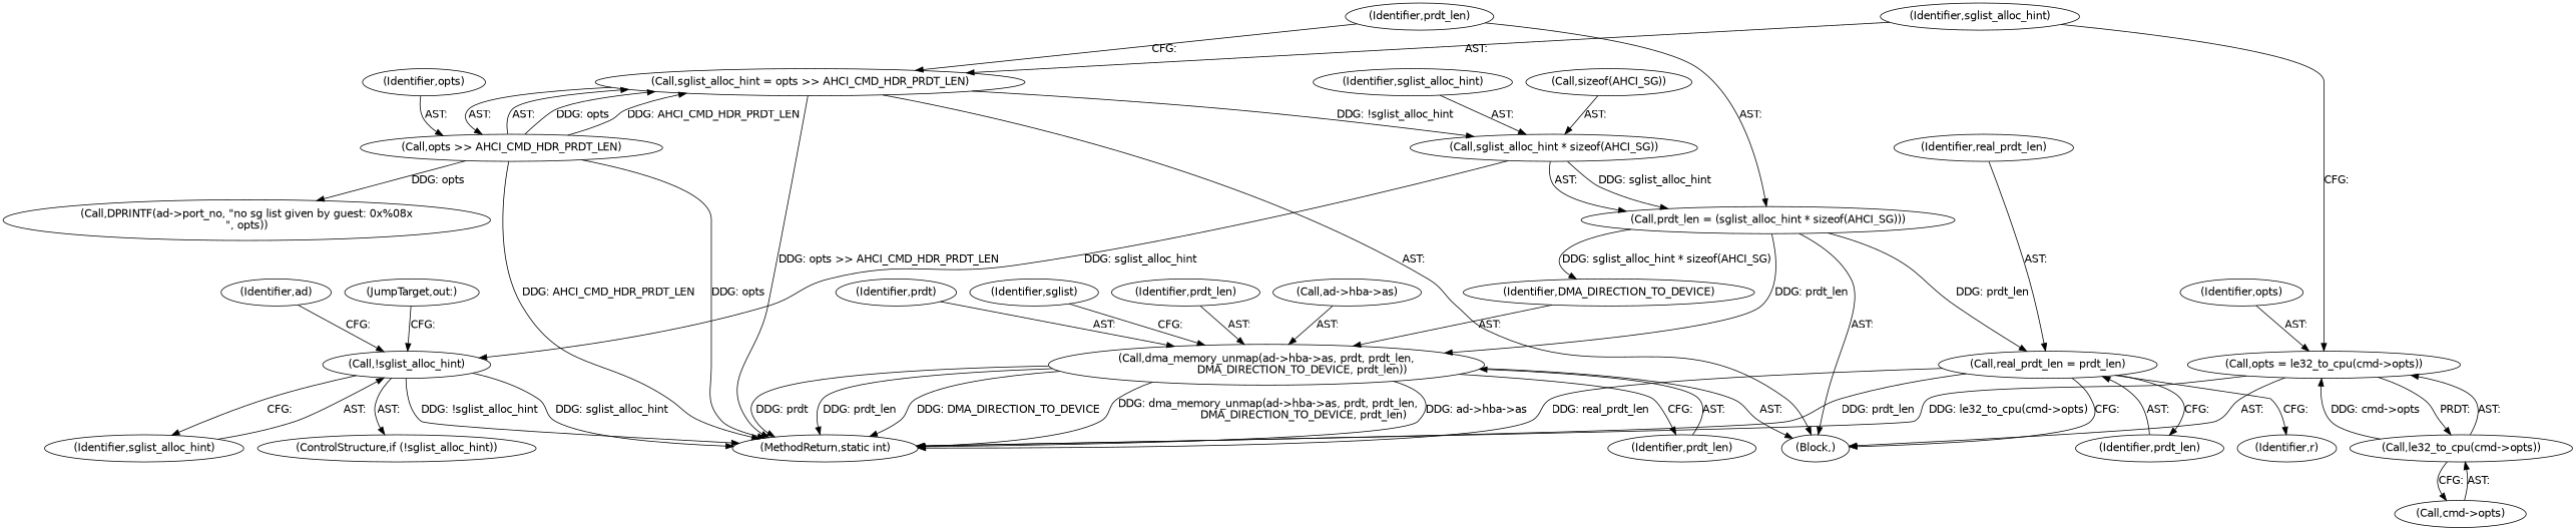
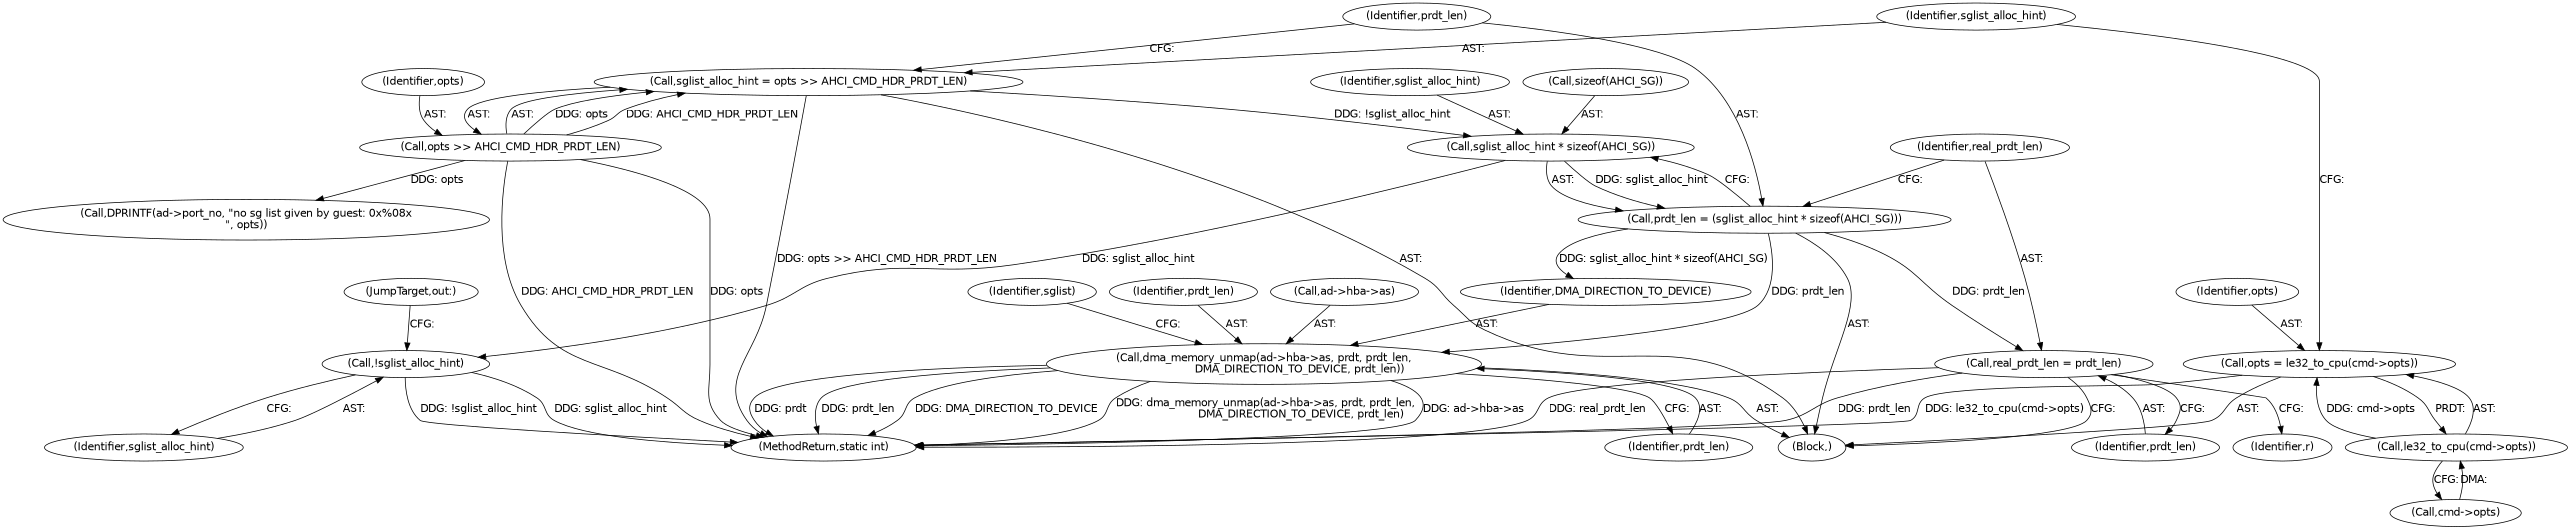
  digraph {
    fontname="DejaVu Sans"
    node [fontname="DejaVu Sans"]
    edge [fontname="DejaVu Sans"]
    n1 [label="(Call,sglist_alloc_hint * sizeof(AHCI_SG))"]
    n2 [label="(Call,prdt_len = (sglist_alloc_hint * sizeof(AHCI_SG)))"]
    n3 [label="(Call,!sglist_alloc_hint)"]
    n4 [label="(Block,)"]
    n5 [label="(Call,real_prdt_len = prdt_len)"]
    n6 [label="(Call,dma_memory_unmap(ad->hba->as, prdt, prdt_len,\n                     DMA_DIRECTION_TO_DEVICE, prdt_len))"]
    n7 [label="(Identifier,DMA_DIRECTION_TO_DEVICE)"]
    n8 [label="(MethodReturn,static int)"]
    n9 [label="(Identifier,sglist_alloc_hint)"]
-   n10 [label="(ControlStructure,if (!sglist_alloc_hint))"]
    n11 [label="(Call,sizeof(AHCI_SG))"]
    n12 [label="(Call,sglist_alloc_hint = opts >> AHCI_CMD_HDR_PRDT_LEN)"]
    n13 [label="(Call,opts >> AHCI_CMD_HDR_PRDT_LEN)"]
    n14 [label="(Call,DPRINTF(ad->port_no, \"no sg list given by guest: 0x%08x\n\", opts))"]
    n15 [label="(Call,opts = le32_to_cpu(cmd->opts))"]
    n16 [label="(Call,le32_to_cpu(cmd->opts))"]
    n17 [label="(Call,cmd->opts)"]
    n18 [label="(Identifier,prdt_len)"]
    n19 [label="(Identifier,r)"]
    n20 [label="(Identifier,prdt_len)"]
    n21 [label="(Identifier,prdt_len)"]
    n22 [label="(JumpTarget,out:)"]
-   n23 [label="(Identifier,ad)"]
-   n24 [label="(Identifier,prdt)"]
    n25 [label="(Identifier,opts)"]
    n26 [label="(Identifier,sglist_alloc_hint)"]
    n27 [label="(Identifier,opts)"]
    n28 [label="(Identifier,sglist)"]
    n29 [label="(Call,ad->hba->as)"]
    n30 [label="(Identifier,sglist_alloc_hint)"]
    n31 [label="(Identifier,prdt_len)"]
    n32 [label="(Identifier,real_prdt_len)"]
    n1 -> n2 [label="AST: "]
    n1 -> n2 [label="DDG: sglist_alloc_hint"]
    n1 -> n3 [label="DDG: sglist_alloc_hint"]
+   n2 -> n1 [label="CFG: "]
    n2 -> n4 [label="AST: "]
    n2 -> n5 [label="DDG: prdt_len"]
    n2 -> n6 [label="DDG: prdt_len"]
    n2 -> n7 [label="DDG: sglist_alloc_hint * sizeof(AHCI_SG)"]
    n3 -> n8 [label="DDG: !sglist_alloc_hint"]
    n3 -> n8 [label="DDG: sglist_alloc_hint"]
    n3 -> n9 [label="CFG: "]
-   n3 -> n10 [label="AST: "]
    n5 -> n4 [label="CFG: "]
    n5 -> n8 [label="DDG: real_prdt_len"]
    n5 -> n8 [label="DDG: prdt_len"]
    n5 -> n18 [label="CFG: "]
    n5 -> n19 [label="CFG: "]
    n6 -> n4 [label="AST: "]
    n6 -> n8 [label="DDG: DMA_DIRECTION_TO_DEVICE"]
    n6 -> n8 [label="DDG: dma_memory_unmap(ad->hba->as, prdt, prdt_len,\n                     DMA_DIRECTION_TO_DEVICE, prdt_len)"]
    n6 -> n8 [label="DDG: ad->hba->as"]
    n6 -> n8 [label="DDG: prdt"]
    n6 -> n8 [label="DDG: prdt_len"]
    n6 -> n20 [label="CFG: "]
    n7 -> n6 [label="AST: "]
    n9 -> n3 [label="AST: "]
    n11 -> n1 [label="AST: "]
    n12 -> n1 [label="DDG: !sglist_alloc_hint"]
    n12 -> n4 [label="AST: "]
    n12 -> n8 [label="DDG: opts >> AHCI_CMD_HDR_PRDT_LEN"]
    n12 -> n13 [label="AST: "]
    n13 -> n8 [label="DDG: AHCI_CMD_HDR_PRDT_LEN"]
    n13 -> n8 [label="DDG: opts"]
    n13 -> n12 [label="AST: "]
    n13 -> n12 [label="DDG: opts"]
    n13 -> n12 [label="DDG: AHCI_CMD_HDR_PRDT_LEN"]
    n13 -> n14 [label="DDG: opts"]
    n15 -> n4 [label="AST: "]
    n15 -> n8 [label="DDG: le32_to_cpu(cmd->opts)"]
    n15 -> n16 [label="PRDT: "]
    n16 -> n15 [label="AST: "]
    n16 -> n15 [label="DDG: cmd->opts"]
    n16 -> n17 [label="CFG: "]
-   n17 -> n16 [label="AST: "]
+   n17 -> n16 [label="DMA: "]
    n18 -> n5 [label="AST: "]
    n20 -> n6 [label="AST: "]
    n21 -> n6 [label="AST: "]
    n22 -> n3 [label="CFG: "]
-   n23 -> n3 [label="CFG: "]
-   n24 -> n6 [label="AST: "]
    n25 -> n13 [label="AST: "]
    n26 -> n1 [label="AST: "]
    n27 -> n15 [label="AST: "]
    n28 -> n6 [label="CFG: "]
    n29 -> n6 [label="AST: "]
    n30 -> n12 [label="AST: "]
    n30 -> n15 [label="CFG: "]
    n31 -> n2 [label="AST: "]
    n31 -> n12 [label="CFG: "]
+   n32 -> n2 [label="CFG: "]
    n32 -> n5 [label="AST: "]
  }
